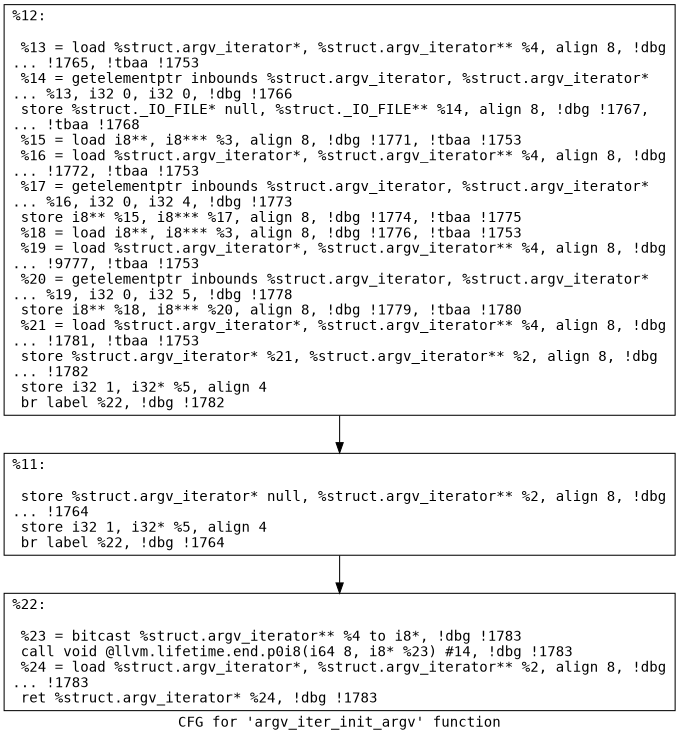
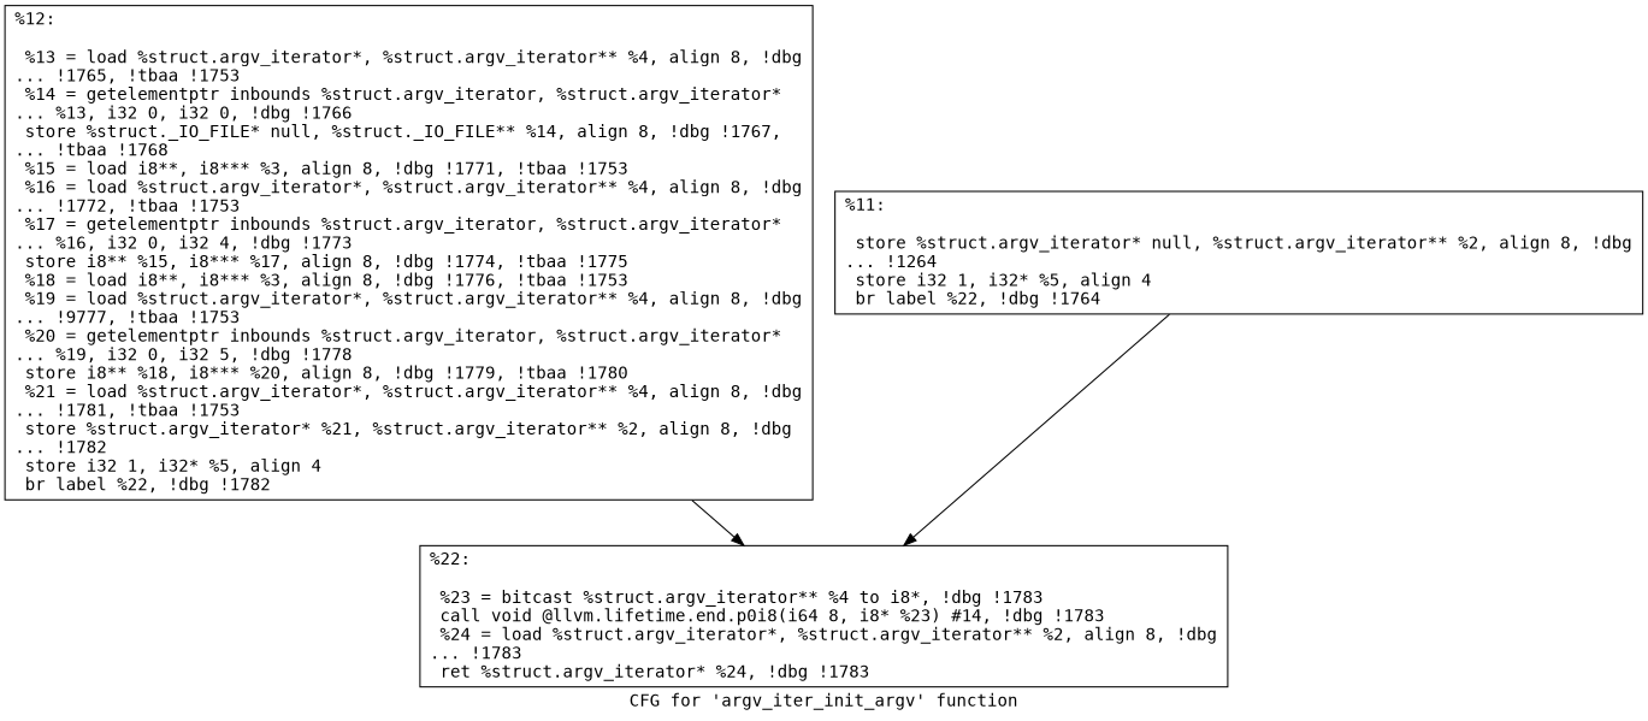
  digraph {
    fontname="DejaVu Sans Mono"
    label="CFG for 'argv_iter_init_argv' function"
    node [fontname="DejaVu Sans Mono" shape=record]
    edge [fontname="DejaVu Sans Mono"]
    n1 [label="{%12:\l\l  %13 = load %struct.argv_iterator*, %struct.argv_iterator** %4, align 8, !dbg\l... !1765, !tbaa !1753\l  %14 = getelementptr inbounds %struct.argv_iterator, %struct.argv_iterator*\l... %13, i32 0, i32 0, !dbg !1766\l  store %struct._IO_FILE* null, %struct._IO_FILE** %14, align 8, !dbg !1767,\l... !tbaa !1768\l  %15 = load i8**, i8*** %3, align 8, !dbg !1771, !tbaa !1753\l  %16 = load %struct.argv_iterator*, %struct.argv_iterator** %4, align 8, !dbg\l... !1772, !tbaa !1753\l  %17 = getelementptr inbounds %struct.argv_iterator, %struct.argv_iterator*\l... %16, i32 0, i32 4, !dbg !1773\l  store i8** %15, i8*** %17, align 8, !dbg !1774, !tbaa !1775\l  %18 = load i8**, i8*** %3, align 8, !dbg !1776, !tbaa !1753\l  %19 = load %struct.argv_iterator*, %struct.argv_iterator** %4, align 8, !dbg\l... !9777, !tbaa !1753\l  %20 = getelementptr inbounds %struct.argv_iterator, %struct.argv_iterator*\l... %19, i32 0, i32 5, !dbg !1778\l  store i8** %18, i8*** %20, align 8, !dbg !1779, !tbaa !1780\l  %21 = load %struct.argv_iterator*, %struct.argv_iterator** %4, align 8, !dbg\l... !1781, !tbaa !1753\l  store %struct.argv_iterator* %21, %struct.argv_iterator** %2, align 8, !dbg\l... !1782\l  store i32 1, i32* %5, align 4\l  br label %22, !dbg !1782\l}"]
    n2 [label="{%22:\l\l  %23 = bitcast %struct.argv_iterator** %4 to i8*, !dbg !1783\l  call void @llvm.lifetime.end.p0i8(i64 8, i8* %23) #14, !dbg !1783\l  %24 = load %struct.argv_iterator*, %struct.argv_iterator** %2, align 8, !dbg\l... !1783\l  ret %struct.argv_iterator* %24, !dbg !1783\l}"]
-   n3 [label="{%11:\l\l  store %struct.argv_iterator* null, %struct.argv_iterator** %2, align 8, !dbg\l... !1764\l  store i32 1, i32* %5, align 4\l  br label %22, !dbg !1764\l}"]
-   n1 -> n3
+   n3 [label="{%11:\l\l  store %struct.argv_iterator* null, %struct.argv_iterator** %2, align 8, !dbg\l... !1264\l  store i32 1, i32* %5, align 4\l  br label %22, !dbg !1764\l}"]
+   n1 -> n2
    n3 -> n2
  }
